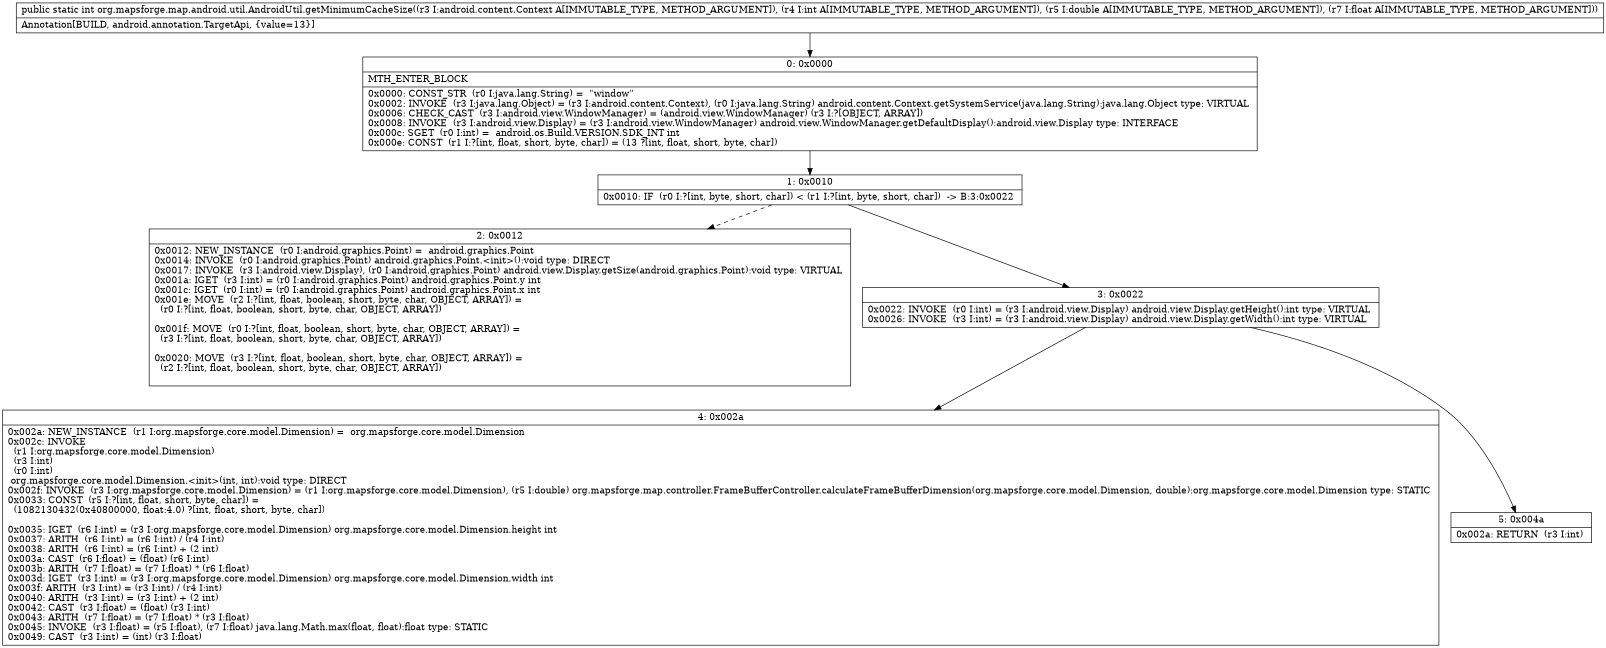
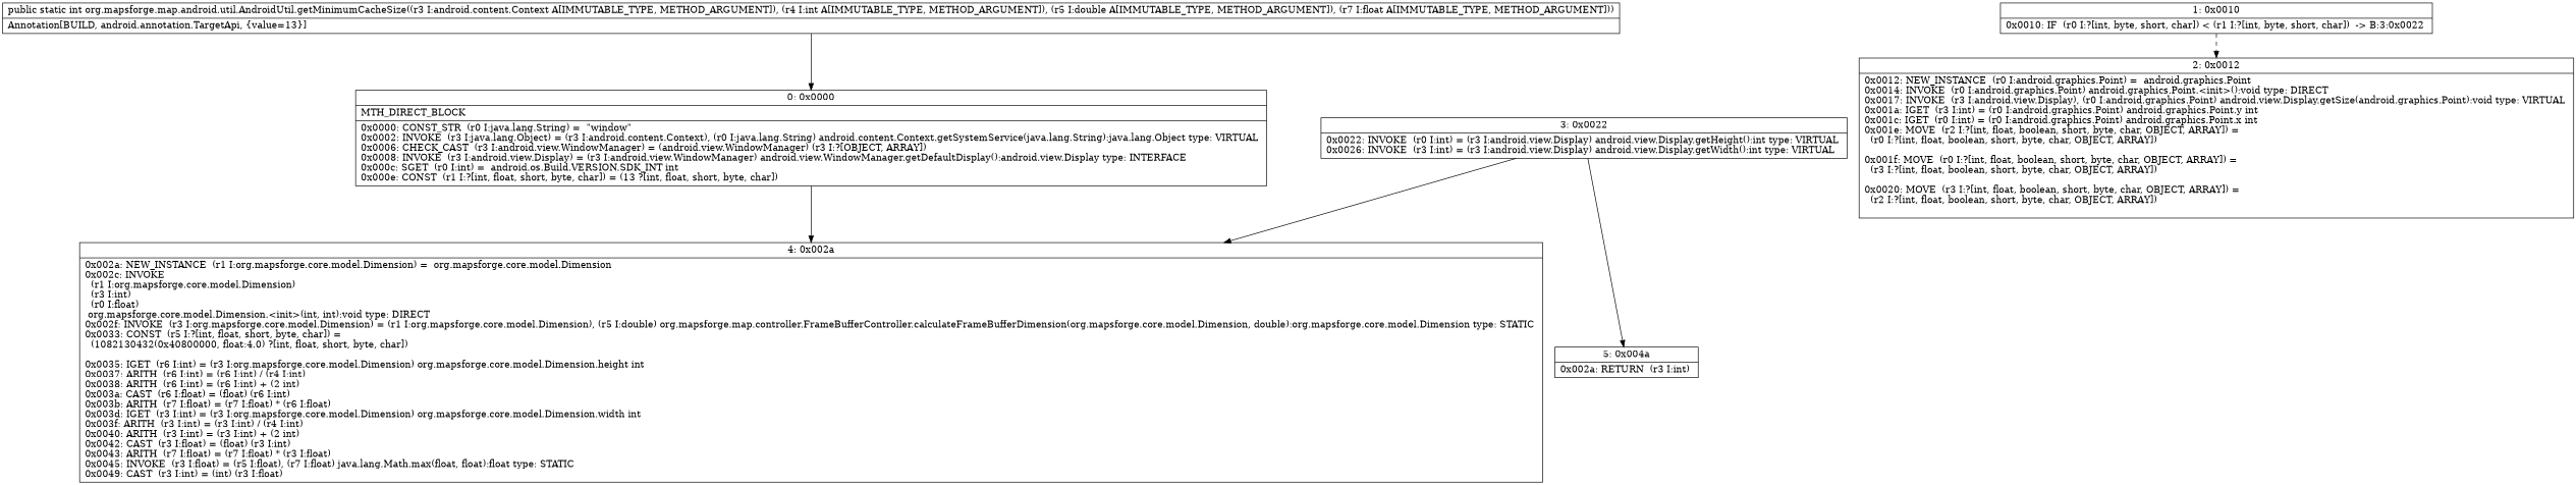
  digraph {
    node [shape=record]
-   n1 [label="{0\:\ 0x0000|MTH_ENTER_BLOCK\l|0x0000: CONST_STR  (r0 I:java.lang.String) =  \"window\" \l0x0002: INVOKE  (r3 I:java.lang.Object) = (r3 I:android.content.Context), (r0 I:java.lang.String) android.content.Context.getSystemService(java.lang.String):java.lang.Object type: VIRTUAL \l0x0006: CHECK_CAST  (r3 I:android.view.WindowManager) = (android.view.WindowManager) (r3 I:?[OBJECT, ARRAY]) \l0x0008: INVOKE  (r3 I:android.view.Display) = (r3 I:android.view.WindowManager) android.view.WindowManager.getDefaultDisplay():android.view.Display type: INTERFACE \l0x000c: SGET  (r0 I:int) =  android.os.Build.VERSION.SDK_INT int \l0x000e: CONST  (r1 I:?[int, float, short, byte, char]) = (13 ?[int, float, short, byte, char]) \l}"]
+   n1 [label="{0\:\ 0x0000|MTH_DIRECT_BLOCK\l|0x0000: CONST_STR  (r0 I:java.lang.String) =  \"window\" \l0x0002: INVOKE  (r3 I:java.lang.Object) = (r3 I:android.content.Context), (r0 I:java.lang.String) android.content.Context.getSystemService(java.lang.String):java.lang.Object type: VIRTUAL \l0x0006: CHECK_CAST  (r3 I:android.view.WindowManager) = (android.view.WindowManager) (r3 I:?[OBJECT, ARRAY]) \l0x0008: INVOKE  (r3 I:android.view.Display) = (r3 I:android.view.WindowManager) android.view.WindowManager.getDefaultDisplay():android.view.Display type: INTERFACE \l0x000c: SGET  (r0 I:int) =  android.os.Build.VERSION.SDK_INT int \l0x000e: CONST  (r1 I:?[int, float, short, byte, char]) = (13 ?[int, float, short, byte, char]) \l}"]
    n2 [label="{1\:\ 0x0010|0x0010: IF  (r0 I:?[int, byte, short, char]) \< (r1 I:?[int, byte, short, char])  \-\> B:3:0x0022 \l}"]
    n3 [label="{2\:\ 0x0012|0x0012: NEW_INSTANCE  (r0 I:android.graphics.Point) =  android.graphics.Point \l0x0014: INVOKE  (r0 I:android.graphics.Point) android.graphics.Point.\<init\>():void type: DIRECT \l0x0017: INVOKE  (r3 I:android.view.Display), (r0 I:android.graphics.Point) android.view.Display.getSize(android.graphics.Point):void type: VIRTUAL \l0x001a: IGET  (r3 I:int) = (r0 I:android.graphics.Point) android.graphics.Point.y int \l0x001c: IGET  (r0 I:int) = (r0 I:android.graphics.Point) android.graphics.Point.x int \l0x001e: MOVE  (r2 I:?[int, float, boolean, short, byte, char, OBJECT, ARRAY]) = \l  (r0 I:?[int, float, boolean, short, byte, char, OBJECT, ARRAY])\l \l0x001f: MOVE  (r0 I:?[int, float, boolean, short, byte, char, OBJECT, ARRAY]) = \l  (r3 I:?[int, float, boolean, short, byte, char, OBJECT, ARRAY])\l \l0x0020: MOVE  (r3 I:?[int, float, boolean, short, byte, char, OBJECT, ARRAY]) = \l  (r2 I:?[int, float, boolean, short, byte, char, OBJECT, ARRAY])\l \l}"]
    n4 [label="{3\:\ 0x0022|0x0022: INVOKE  (r0 I:int) = (r3 I:android.view.Display) android.view.Display.getHeight():int type: VIRTUAL \l0x0026: INVOKE  (r3 I:int) = (r3 I:android.view.Display) android.view.Display.getWidth():int type: VIRTUAL \l}"]
-   n5 [label="{4\:\ 0x002a|0x002a: NEW_INSTANCE  (r1 I:org.mapsforge.core.model.Dimension) =  org.mapsforge.core.model.Dimension \l0x002c: INVOKE  \l  (r1 I:org.mapsforge.core.model.Dimension)\l  (r3 I:int)\l  (r0 I:int)\l org.mapsforge.core.model.Dimension.\<init\>(int, int):void type: DIRECT \l0x002f: INVOKE  (r3 I:org.mapsforge.core.model.Dimension) = (r1 I:org.mapsforge.core.model.Dimension), (r5 I:double) org.mapsforge.map.controller.FrameBufferController.calculateFrameBufferDimension(org.mapsforge.core.model.Dimension, double):org.mapsforge.core.model.Dimension type: STATIC \l0x0033: CONST  (r5 I:?[int, float, short, byte, char]) = \l  (1082130432(0x40800000, float:4.0) ?[int, float, short, byte, char])\l \l0x0035: IGET  (r6 I:int) = (r3 I:org.mapsforge.core.model.Dimension) org.mapsforge.core.model.Dimension.height int \l0x0037: ARITH  (r6 I:int) = (r6 I:int) \/ (r4 I:int) \l0x0038: ARITH  (r6 I:int) = (r6 I:int) + (2 int) \l0x003a: CAST  (r6 I:float) = (float) (r6 I:int) \l0x003b: ARITH  (r7 I:float) = (r7 I:float) * (r6 I:float) \l0x003d: IGET  (r3 I:int) = (r3 I:org.mapsforge.core.model.Dimension) org.mapsforge.core.model.Dimension.width int \l0x003f: ARITH  (r3 I:int) = (r3 I:int) \/ (r4 I:int) \l0x0040: ARITH  (r3 I:int) = (r3 I:int) + (2 int) \l0x0042: CAST  (r3 I:float) = (float) (r3 I:int) \l0x0043: ARITH  (r7 I:float) = (r7 I:float) * (r3 I:float) \l0x0045: INVOKE  (r3 I:float) = (r5 I:float), (r7 I:float) java.lang.Math.max(float, float):float type: STATIC \l0x0049: CAST  (r3 I:int) = (int) (r3 I:float) \l}"]
+   n5 [label="{4\:\ 0x002a|0x002a: NEW_INSTANCE  (r1 I:org.mapsforge.core.model.Dimension) =  org.mapsforge.core.model.Dimension \l0x002c: INVOKE  \l  (r1 I:org.mapsforge.core.model.Dimension)\l  (r3 I:int)\l  (r0 I:float)\l org.mapsforge.core.model.Dimension.\<init\>(int, int):void type: DIRECT \l0x002f: INVOKE  (r3 I:org.mapsforge.core.model.Dimension) = (r1 I:org.mapsforge.core.model.Dimension), (r5 I:double) org.mapsforge.map.controller.FrameBufferController.calculateFrameBufferDimension(org.mapsforge.core.model.Dimension, double):org.mapsforge.core.model.Dimension type: STATIC \l0x0033: CONST  (r5 I:?[int, float, short, byte, char]) = \l  (1082130432(0x40800000, float:4.0) ?[int, float, short, byte, char])\l \l0x0035: IGET  (r6 I:int) = (r3 I:org.mapsforge.core.model.Dimension) org.mapsforge.core.model.Dimension.height int \l0x0037: ARITH  (r6 I:int) = (r6 I:int) \/ (r4 I:int) \l0x0038: ARITH  (r6 I:int) = (r6 I:int) + (2 int) \l0x003a: CAST  (r6 I:float) = (float) (r6 I:int) \l0x003b: ARITH  (r7 I:float) = (r7 I:float) * (r6 I:float) \l0x003d: IGET  (r3 I:int) = (r3 I:org.mapsforge.core.model.Dimension) org.mapsforge.core.model.Dimension.width int \l0x003f: ARITH  (r3 I:int) = (r3 I:int) \/ (r4 I:int) \l0x0040: ARITH  (r3 I:int) = (r3 I:int) + (2 int) \l0x0042: CAST  (r3 I:float) = (float) (r3 I:int) \l0x0043: ARITH  (r7 I:float) = (r7 I:float) * (r3 I:float) \l0x0045: INVOKE  (r3 I:float) = (r5 I:float), (r7 I:float) java.lang.Math.max(float, float):float type: STATIC \l0x0049: CAST  (r3 I:int) = (int) (r3 I:float) \l}"]
    n6 [label="{5\:\ 0x004a|0x002a: RETURN  (r3 I:int) \l}"]
    n7 [label="{public static int org.mapsforge.map.android.util.AndroidUtil.getMinimumCacheSize((r3 I:android.content.Context A[IMMUTABLE_TYPE, METHOD_ARGUMENT]), (r4 I:int A[IMMUTABLE_TYPE, METHOD_ARGUMENT]), (r5 I:double A[IMMUTABLE_TYPE, METHOD_ARGUMENT]), (r7 I:float A[IMMUTABLE_TYPE, METHOD_ARGUMENT]))  | Annotation[BUILD, android.annotation.TargetApi, \{value=13\}]\l}"]
-   n1 -> n2
+   n1 -> n5
    n2 -> n3 [style=dashed]
-   n2 -> n4
    n4 -> n5
    n4 -> n6
    n7 -> n1
  }
